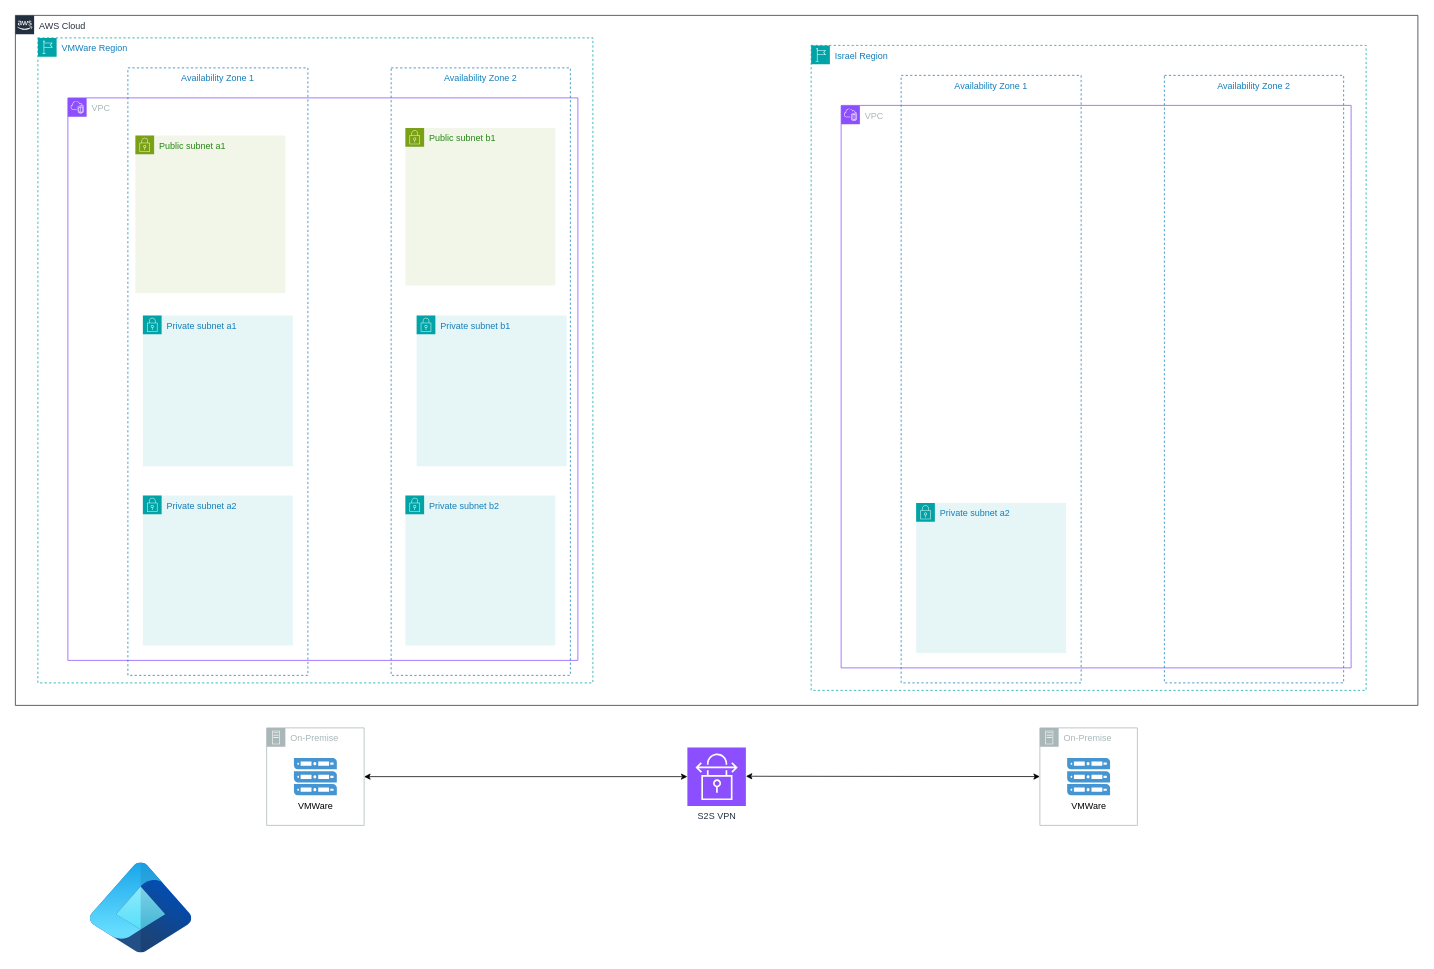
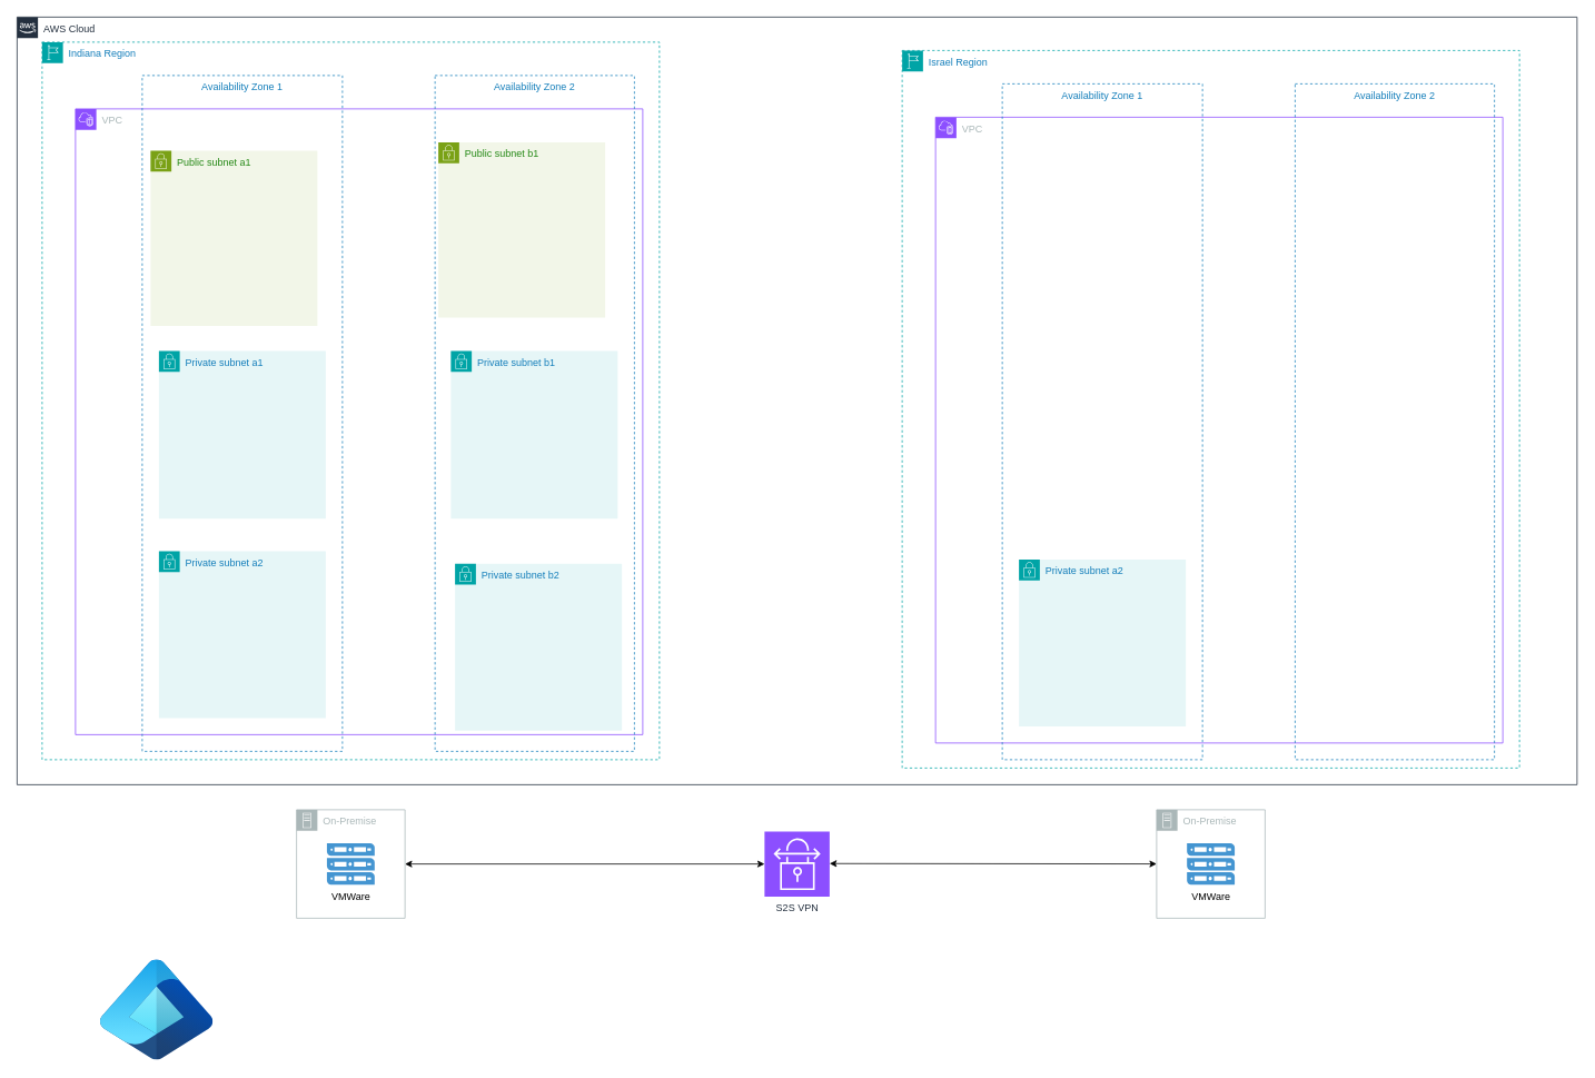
  <mxCell id="0" />
  <mxCell id="1" parent="0" />
- <mxCell id="2" value="VMWare Region" style="points=[[0,0],[0.25,0],[0.5,0],[0.75,0],[1,0],[1,0.25],[1,0.5],[1,0.75],[1,1],[0.75,1],[0.5,1],[0.25,1],[0,1],[0,0.75],[0,0.5],[0,0.25]];outlineConnect=0;gradientColor=none;html=1;whiteSpace=wrap;fontSize=12;fontStyle=0;container=1;pointerEvents=0;collapsible=0;recursiveResize=0;shape=mxgraph.aws4.group;grIcon=mxgraph.aws4.group_region;strokeColor=#00A4A6;fillColor=none;verticalAlign=top;align=left;spacingLeft=30;fontColor=#147EBA;dashed=1;" parent="1" vertex="1"><mxGeometry x="50" y="50" width="740" height="860" as="geometry" /></mxCell>
+ <mxCell id="2" value="Indiana Region" style="points=[[0,0],[0.25,0],[0.5,0],[0.75,0],[1,0],[1,0.25],[1,0.5],[1,0.75],[1,1],[0.75,1],[0.5,1],[0.25,1],[0,1],[0,0.75],[0,0.5],[0,0.25]];outlineConnect=0;gradientColor=none;html=1;whiteSpace=wrap;fontSize=12;fontStyle=0;container=1;pointerEvents=0;collapsible=0;recursiveResize=0;shape=mxgraph.aws4.group;grIcon=mxgraph.aws4.group_region;strokeColor=#00A4A6;fillColor=none;verticalAlign=top;align=left;spacingLeft=30;fontColor=#147EBA;dashed=1;" parent="1" vertex="1"><mxGeometry x="50" y="50" width="740" height="860" as="geometry" /></mxCell>
  <mxCell id="3" value="VPC" style="points=[[0,0],[0.25,0],[0.5,0],[0.75,0],[1,0],[1,0.25],[1,0.5],[1,0.75],[1,1],[0.75,1],[0.5,1],[0.25,1],[0,1],[0,0.75],[0,0.5],[0,0.25]];outlineConnect=0;gradientColor=none;html=1;whiteSpace=wrap;fontSize=12;fontStyle=0;container=1;pointerEvents=0;collapsible=0;recursiveResize=0;shape=mxgraph.aws4.group;grIcon=mxgraph.aws4.group_vpc2;strokeColor=#8C4FFF;fillColor=none;verticalAlign=top;align=left;spacingLeft=30;fontColor=#AAB7B8;dashed=0;" parent="2" vertex="1"><mxGeometry x="40" y="80" width="680" height="750" as="geometry" /></mxCell>
  <mxCell id="4" value="Availability Zone 2" style="fillColor=none;strokeColor=#147EBA;dashed=1;verticalAlign=top;fontStyle=0;fontColor=#147EBA;whiteSpace=wrap;html=1;" parent="2" vertex="1"><mxGeometry x="471" y="40" width="239" height="810" as="geometry" /></mxCell>
  <mxCell id="5" value="Availability Zone 1" style="fillColor=none;strokeColor=#147EBA;dashed=1;verticalAlign=top;fontStyle=0;fontColor=#147EBA;whiteSpace=wrap;html=1;" parent="2" vertex="1"><mxGeometry x="120" y="40" width="240" height="810" as="geometry" /></mxCell>
  <mxCell id="6" value="Private subnet&amp;nbsp;a2" style="points=[[0,0],[0.25,0],[0.5,0],[0.75,0],[1,0],[1,0.25],[1,0.5],[1,0.75],[1,1],[0.75,1],[0.5,1],[0.25,1],[0,1],[0,0.75],[0,0.5],[0,0.25]];outlineConnect=0;gradientColor=none;html=1;whiteSpace=wrap;fontSize=12;fontStyle=0;container=1;pointerEvents=0;collapsible=0;recursiveResize=0;shape=mxgraph.aws4.group;grIcon=mxgraph.aws4.group_security_group;grStroke=0;strokeColor=#00A4A6;fillColor=#E6F6F7;verticalAlign=top;align=left;spacingLeft=30;fontColor=#147EBA;dashed=0;" parent="2" vertex="1"><mxGeometry x="140" y="610" width="200" height="200" as="geometry" /></mxCell>
  <mxCell id="7" value="AWS Cloud" style="points=[[0,0],[0.25,0],[0.5,0],[0.75,0],[1,0],[1,0.25],[1,0.5],[1,0.75],[1,1],[0.75,1],[0.5,1],[0.25,1],[0,1],[0,0.75],[0,0.5],[0,0.25]];outlineConnect=0;gradientColor=none;html=1;whiteSpace=wrap;fontSize=12;fontStyle=0;container=1;pointerEvents=0;collapsible=0;recursiveResize=0;shape=mxgraph.aws4.group;grIcon=mxgraph.aws4.group_aws_cloud_alt;strokeColor=#232F3E;fillColor=none;verticalAlign=top;align=left;spacingLeft=30;fontColor=#232F3E;dashed=0;" parent="1" vertex="1"><mxGeometry x="20" y="20" width="1870" height="920" as="geometry" /></mxCell>
  <mxCell id="8" value="Public subnet a1" style="points=[[0,0],[0.25,0],[0.5,0],[0.75,0],[1,0],[1,0.25],[1,0.5],[1,0.75],[1,1],[0.75,1],[0.5,1],[0.25,1],[0,1],[0,0.75],[0,0.5],[0,0.25]];outlineConnect=0;gradientColor=none;html=1;whiteSpace=wrap;fontSize=12;fontStyle=0;container=1;pointerEvents=0;collapsible=0;recursiveResize=0;shape=mxgraph.aws4.group;grIcon=mxgraph.aws4.group_security_group;grStroke=0;strokeColor=#7AA116;fillColor=#F2F6E8;verticalAlign=top;align=left;spacingLeft=30;fontColor=#248814;dashed=0;" parent="7" vertex="1"><mxGeometry x="160" y="160" width="200" height="210" as="geometry" /></mxCell>
- <mxCell id="9" value="Public subnet b1" style="points=[[0,0],[0.25,0],[0.5,0],[0.75,0],[1,0],[1,0.25],[1,0.5],[1,0.75],[1,1],[0.75,1],[0.5,1],[0.25,1],[0,1],[0,0.75],[0,0.5],[0,0.25]];outlineConnect=0;gradientColor=none;html=1;whiteSpace=wrap;fontSize=12;fontStyle=0;container=1;pointerEvents=0;collapsible=0;recursiveResize=0;shape=mxgraph.aws4.group;grIcon=mxgraph.aws4.group_security_group;grStroke=0;strokeColor=#7AA116;fillColor=#F2F6E8;verticalAlign=top;align=left;spacingLeft=30;fontColor=#248814;dashed=0;" parent="7" vertex="1"><mxGeometry x="520" y="150" width="200" height="210" as="geometry" /></mxCell>
+ <mxCell id="9" value="Public subnet b1" style="points=[[0,0],[0.25,0],[0.5,0],[0.75,0],[1,0],[1,0.25],[1,0.5],[1,0.75],[1,1],[0.75,1],[0.5,1],[0.25,1],[0,1],[0,0.75],[0,0.5],[0,0.25]];outlineConnect=0;gradientColor=none;html=1;whiteSpace=wrap;fontSize=12;fontStyle=0;container=1;pointerEvents=0;collapsible=0;recursiveResize=0;shape=mxgraph.aws4.group;grIcon=mxgraph.aws4.group_security_group;grStroke=0;strokeColor=#7AA116;fillColor=#F2F6E8;verticalAlign=top;align=left;spacingLeft=30;fontColor=#248814;dashed=0;" parent="7" vertex="1"><mxGeometry x="505" y="150" width="200" height="210" as="geometry" /></mxCell>
  <mxCell id="10" value="Private subnet a1" style="points=[[0,0],[0.25,0],[0.5,0],[0.75,0],[1,0],[1,0.25],[1,0.5],[1,0.75],[1,1],[0.75,1],[0.5,1],[0.25,1],[0,1],[0,0.75],[0,0.5],[0,0.25]];outlineConnect=0;gradientColor=none;html=1;whiteSpace=wrap;fontSize=12;fontStyle=0;container=1;pointerEvents=0;collapsible=0;recursiveResize=0;shape=mxgraph.aws4.group;grIcon=mxgraph.aws4.group_security_group;grStroke=0;strokeColor=#00A4A6;fillColor=#E6F6F7;verticalAlign=top;align=left;spacingLeft=30;fontColor=#147EBA;dashed=0;" parent="7" vertex="1"><mxGeometry x="170" y="400" width="200" height="201" as="geometry" /></mxCell>
- <mxCell id="11" value="Private subnet b1" style="points=[[0,0],[0.25,0],[0.5,0],[0.75,0],[1,0],[1,0.25],[1,0.5],[1,0.75],[1,1],[0.75,1],[0.5,1],[0.25,1],[0,1],[0,0.75],[0,0.5],[0,0.25]];outlineConnect=0;gradientColor=none;html=1;whiteSpace=wrap;fontSize=12;fontStyle=0;container=1;pointerEvents=0;collapsible=0;recursiveResize=0;shape=mxgraph.aws4.group;grIcon=mxgraph.aws4.group_security_group;grStroke=0;strokeColor=#00A4A6;fillColor=#E6F6F7;verticalAlign=top;align=left;spacingLeft=30;fontColor=#147EBA;dashed=0;" parent="7" vertex="1"><mxGeometry x="535" y="400" width="200" height="201" as="geometry" /></mxCell>
- <mxCell id="12" value="Private subnet&amp;nbsp;b2" style="points=[[0,0],[0.25,0],[0.5,0],[0.75,0],[1,0],[1,0.25],[1,0.5],[1,0.75],[1,1],[0.75,1],[0.5,1],[0.25,1],[0,1],[0,0.75],[0,0.5],[0,0.25]];outlineConnect=0;gradientColor=none;html=1;whiteSpace=wrap;fontSize=12;fontStyle=0;container=1;pointerEvents=0;collapsible=0;recursiveResize=0;shape=mxgraph.aws4.group;grIcon=mxgraph.aws4.group_security_group;grStroke=0;strokeColor=#00A4A6;fillColor=#E6F6F7;verticalAlign=top;align=left;spacingLeft=30;fontColor=#147EBA;dashed=0;" parent="7" vertex="1"><mxGeometry x="520" y="640" width="200" height="200" as="geometry" /></mxCell>
+ <mxCell id="11" value="Private subnet b1" style="points=[[0,0],[0.25,0],[0.5,0],[0.75,0],[1,0],[1,0.25],[1,0.5],[1,0.75],[1,1],[0.75,1],[0.5,1],[0.25,1],[0,1],[0,0.75],[0,0.5],[0,0.25]];outlineConnect=0;gradientColor=none;html=1;whiteSpace=wrap;fontSize=12;fontStyle=0;container=1;pointerEvents=0;collapsible=0;recursiveResize=0;shape=mxgraph.aws4.group;grIcon=mxgraph.aws4.group_security_group;grStroke=0;strokeColor=#00A4A6;fillColor=#E6F6F7;verticalAlign=top;align=left;spacingLeft=30;fontColor=#147EBA;dashed=0;" parent="7" vertex="1"><mxGeometry x="520" y="400" width="200" height="201" as="geometry" /></mxCell>
+ <mxCell id="12" value="Private subnet&amp;nbsp;b2" style="points=[[0,0],[0.25,0],[0.5,0],[0.75,0],[1,0],[1,0.25],[1,0.5],[1,0.75],[1,1],[0.75,1],[0.5,1],[0.25,1],[0,1],[0,0.75],[0,0.5],[0,0.25]];outlineConnect=0;gradientColor=none;html=1;whiteSpace=wrap;fontSize=12;fontStyle=0;container=1;pointerEvents=0;collapsible=0;recursiveResize=0;shape=mxgraph.aws4.group;grIcon=mxgraph.aws4.group_security_group;grStroke=0;strokeColor=#00A4A6;fillColor=#E6F6F7;verticalAlign=top;align=left;spacingLeft=30;fontColor=#147EBA;dashed=0;" parent="7" vertex="1"><mxGeometry x="525" y="655" width="200" height="200" as="geometry" /></mxCell>
  <mxCell id="13" value="Israel Region" style="points=[[0,0],[0.25,0],[0.5,0],[0.75,0],[1,0],[1,0.25],[1,0.5],[1,0.75],[1,1],[0.75,1],[0.5,1],[0.25,1],[0,1],[0,0.75],[0,0.5],[0,0.25]];outlineConnect=0;gradientColor=none;html=1;whiteSpace=wrap;fontSize=12;fontStyle=0;container=1;pointerEvents=0;collapsible=0;recursiveResize=0;shape=mxgraph.aws4.group;grIcon=mxgraph.aws4.group_region;strokeColor=#00A4A6;fillColor=none;verticalAlign=top;align=left;spacingLeft=30;fontColor=#147EBA;dashed=1;" parent="1" vertex="1"><mxGeometry x="1081" y="60" width="740" height="860" as="geometry" /></mxCell>
  <mxCell id="14" value="VPC" style="points=[[0,0],[0.25,0],[0.5,0],[0.75,0],[1,0],[1,0.25],[1,0.5],[1,0.75],[1,1],[0.75,1],[0.5,1],[0.25,1],[0,1],[0,0.75],[0,0.5],[0,0.25]];outlineConnect=0;gradientColor=none;html=1;whiteSpace=wrap;fontSize=12;fontStyle=0;container=1;pointerEvents=0;collapsible=0;recursiveResize=0;shape=mxgraph.aws4.group;grIcon=mxgraph.aws4.group_vpc2;strokeColor=#8C4FFF;fillColor=none;verticalAlign=top;align=left;spacingLeft=30;fontColor=#AAB7B8;dashed=0;" parent="13" vertex="1"><mxGeometry x="40" y="80" width="680" height="750" as="geometry" /></mxCell>
  <mxCell id="15" value="Availability Zone 2" style="fillColor=none;strokeColor=#147EBA;dashed=1;verticalAlign=top;fontStyle=0;fontColor=#147EBA;whiteSpace=wrap;html=1;" parent="13" vertex="1"><mxGeometry x="471" y="40" width="239" height="810" as="geometry" /></mxCell>
  <mxCell id="16" value="Availability Zone 1" style="fillColor=none;strokeColor=#147EBA;dashed=1;verticalAlign=top;fontStyle=0;fontColor=#147EBA;whiteSpace=wrap;html=1;" parent="13" vertex="1"><mxGeometry x="120" y="40" width="240" height="810" as="geometry" /></mxCell>
  <mxCell id="17" value="Private subnet&amp;nbsp;a2" style="points=[[0,0],[0.25,0],[0.5,0],[0.75,0],[1,0],[1,0.25],[1,0.5],[1,0.75],[1,1],[0.75,1],[0.5,1],[0.25,1],[0,1],[0,0.75],[0,0.5],[0,0.25]];outlineConnect=0;gradientColor=none;html=1;whiteSpace=wrap;fontSize=12;fontStyle=0;container=1;pointerEvents=0;collapsible=0;recursiveResize=0;shape=mxgraph.aws4.group;grIcon=mxgraph.aws4.group_security_group;grStroke=0;strokeColor=#00A4A6;fillColor=#E6F6F7;verticalAlign=top;align=left;spacingLeft=30;fontColor=#147EBA;dashed=0;" parent="13" vertex="1"><mxGeometry x="140" y="610" width="200" height="200" as="geometry" /></mxCell>
  <mxCell id="18" value="" style="image;aspect=fixed;html=1;points=[];align=center;fontSize=12;image=img/lib/azure2/other/Entra_Identity.svg;" parent="1" vertex="1"><mxGeometry x="120" y="1150" width="135.01" height="120" as="geometry" /></mxCell>
  <mxCell id="19" value="On-Premise" style="sketch=0;outlineConnect=0;gradientColor=none;html=1;whiteSpace=wrap;fontSize=12;fontStyle=0;shape=mxgraph.aws4.group;grIcon=mxgraph.aws4.group_on_premise;strokeColor=#AAB7B8;fillColor=none;verticalAlign=top;align=left;spacingLeft=30;fontColor=#AAB7B8;dashed=0;" vertex="1" parent="1"><mxGeometry x="355" y="970" width="130" height="130" as="geometry" /></mxCell>
  <mxCell id="20" value="On-Premise" style="sketch=0;outlineConnect=0;gradientColor=none;html=1;whiteSpace=wrap;fontSize=12;fontStyle=0;shape=mxgraph.aws4.group;grIcon=mxgraph.aws4.group_on_premise;strokeColor=#AAB7B8;fillColor=none;verticalAlign=top;align=left;spacingLeft=30;fontColor=#AAB7B8;dashed=0;" vertex="1" parent="1"><mxGeometry x="1386" y="970" width="130" height="130" as="geometry" /></mxCell>
  <mxCell id="21" value="S2S VPN" style="sketch=0;points=[[0,0,0],[0.25,0,0],[0.5,0,0],[0.75,0,0],[1,0,0],[0,1,0],[0.25,1,0],[0.5,1,0],[0.75,1,0],[1,1,0],[0,0.25,0],[0,0.5,0],[0,0.75,0],[1,0.25,0],[1,0.5,0],[1,0.75,0]];outlineConnect=0;fontColor=#232F3E;fillColor=#8C4FFF;strokeColor=#ffffff;dashed=0;verticalLabelPosition=bottom;verticalAlign=top;align=center;html=1;fontSize=12;fontStyle=0;aspect=fixed;shape=mxgraph.aws4.resourceIcon;resIcon=mxgraph.aws4.site_to_site_vpn;" vertex="1" parent="1"><mxGeometry x="916" y="996" width="78" height="78" as="geometry" /></mxCell>
  <mxCell id="22" value="" style="endArrow=classic;startArrow=classic;html=1;rounded=0;entryX=0;entryY=0.5;entryDx=0;entryDy=0;entryPerimeter=0;" edge="1" parent="1" source="19" target="21"><mxGeometry width="50" height="50" relative="1" as="geometry"><mxPoint x="630" y="770" as="sourcePoint" /><mxPoint x="680" y="720" as="targetPoint" /></mxGeometry></mxCell>
  <mxCell id="23" value="" style="endArrow=classic;startArrow=classic;html=1;rounded=0;" edge="1" parent="1" target="20"><mxGeometry width="50" height="50" relative="1" as="geometry"><mxPoint x="994" y="1034.5" as="sourcePoint" /><mxPoint x="1425" y="1034.5" as="targetPoint" /></mxGeometry></mxCell>
  <mxCell id="24" value="VMWare" style="pointerEvents=1;shadow=0;dashed=0;html=1;strokeColor=none;fillColor=#4495D1;labelPosition=center;verticalLabelPosition=bottom;verticalAlign=top;align=center;outlineConnect=0;shape=mxgraph.veeam.server_stack;" vertex="1" parent="1"><mxGeometry x="391.4" y="1010.2" width="57.2" height="49.6" as="geometry" /></mxCell>
  <mxCell id="25" value="VMWare" style="pointerEvents=1;shadow=0;dashed=0;html=1;strokeColor=none;fillColor=#4495D1;labelPosition=center;verticalLabelPosition=bottom;verticalAlign=top;align=center;outlineConnect=0;shape=mxgraph.veeam.server_stack;" vertex="1" parent="1"><mxGeometry x="1422.4" y="1010.2" width="57.2" height="49.6" as="geometry" /></mxCell>
